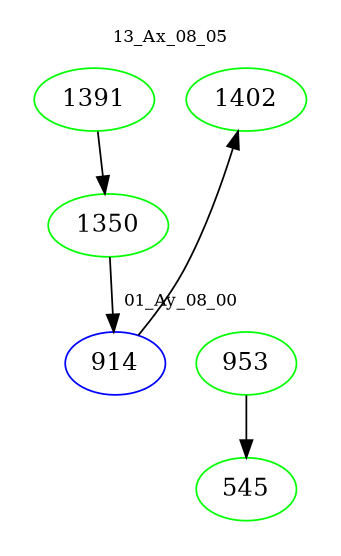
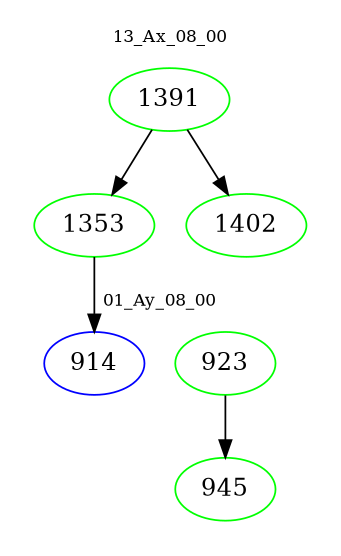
  digraph {
    node [color=green]
    edge [color=black]
-   n1 [label=953]
+   n1 [label=923]
    n2 [color=blue label=914]
-   n3 [label=545]
+   n3 [label=945]
    n4 [label=1391]
-   n5 [label=1350]
+   n5 [label=1353]
    n6 [label=1402]
    subgraph cluster_1 {
      color=white
      fontsize=10
      label="01_Ay_08_00"
      n1
      n2
      n3
    }
    subgraph cluster_2 {
      color=white
      fontsize=10
-     label="13_Ax_08_05"
+     label="13_Ax_08_00"
      n4
      n5
      n6
    }
    n1 -> n3
    n4 -> n5
-   n2 -> n6
+   n4 -> n6
    n5 -> n2
  }
